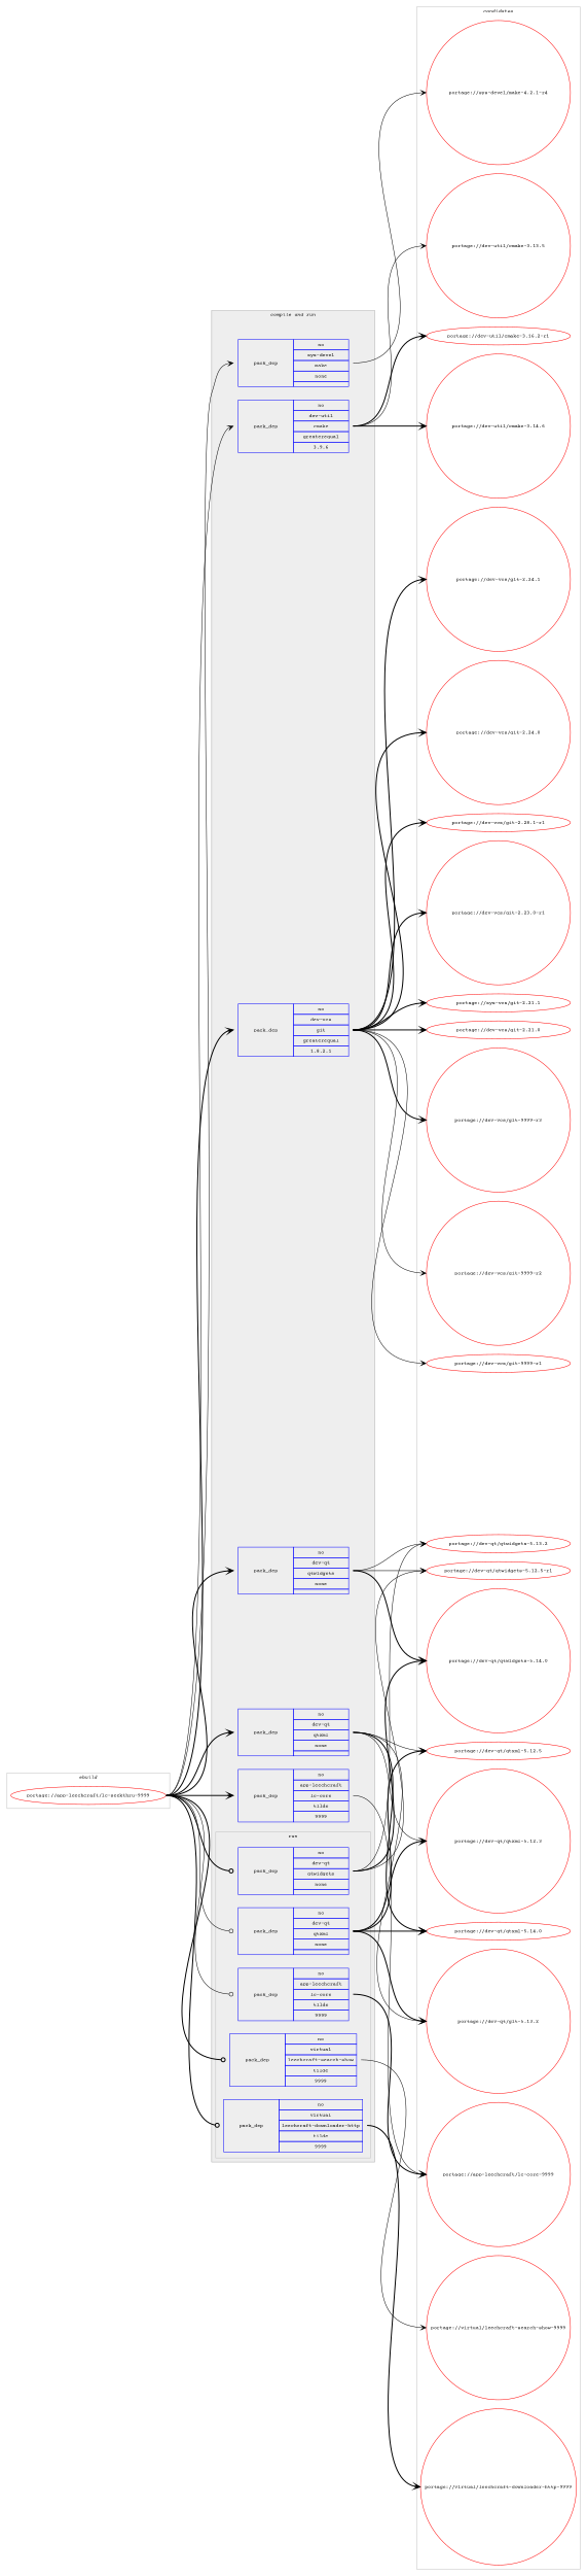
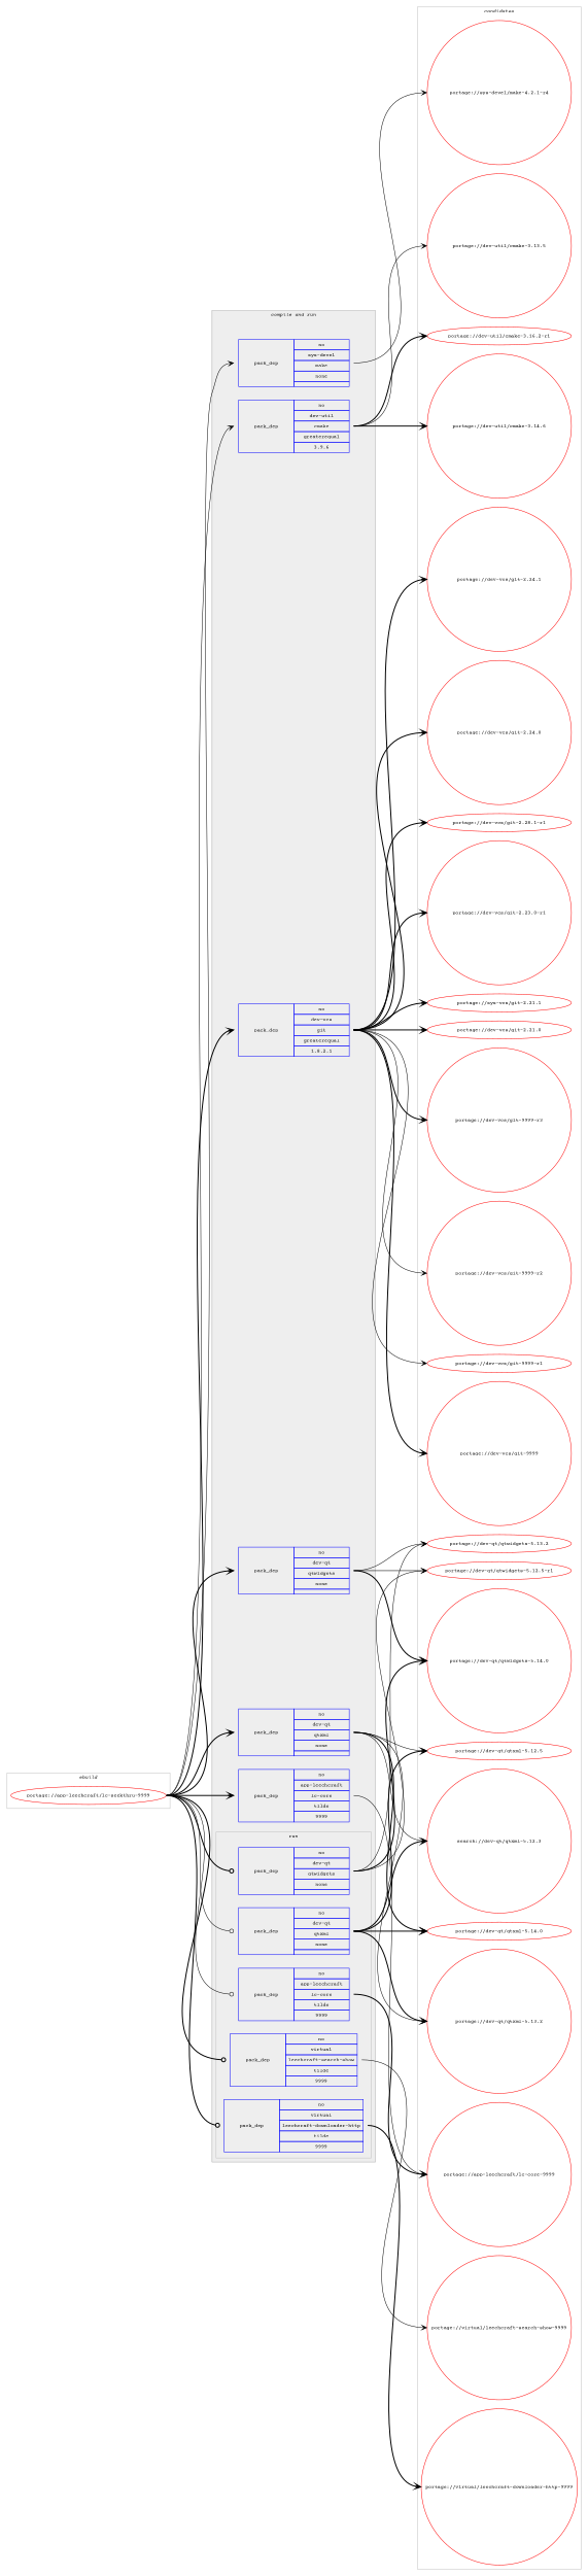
  digraph {
    compound=true
    concentrate=true
    fontname="Courier Prime"
    fontsize=10
    newrank=true
    rankdir=LR
    ranksep=1.5
    node [color=red fontname="Courier Prime" fontsize=10 shape=circle]
    edge [arrowhead=vee fontname="Courier Prime" headport=w style=bold tailport=e weight=100]
    n1 [label="portage://app-leechcraft/lc-seekthru-9999" shape=ellipse width=4]
    n2 [color=blue label=<<TABLE BORDER="0" CELLBORDER="1" CELLSPACING="0" CELLPADDING="4" WIDTH="220"><TR><TD ROWSPAN="6" CELLPADDING="30">pack_dep</TD></TR><TR><TD WIDTH="110">no</TD></TR><TR><TD>app-leechcraft</TD></TR><TR><TD>lc-core</TD></TR><TR><TD>tilde</TD></TR><TR><TD>9999</TD></TR></TABLE>> shape=none]
    n3 [color=blue label=<<TABLE BORDER="0" CELLBORDER="1" CELLSPACING="0" CELLPADDING="4" WIDTH="220"><TR><TD ROWSPAN="6" CELLPADDING="30">pack_dep</TD></TR><TR><TD WIDTH="110">no</TD></TR><TR><TD>dev-qt</TD></TR><TR><TD>qtwidgets</TD></TR><TR><TD>none</TD></TR><TR><TD></TD></TR></TABLE>> shape=none]
    n4 [color=blue label=<<TABLE BORDER="0" CELLBORDER="1" CELLSPACING="0" CELLPADDING="4" WIDTH="220"><TR><TD ROWSPAN="6" CELLPADDING="30">pack_dep</TD></TR><TR><TD WIDTH="110">no</TD></TR><TR><TD>dev-qt</TD></TR><TR><TD>qtxml</TD></TR><TR><TD>none</TD></TR><TR><TD></TD></TR></TABLE>> shape=none]
    n5 [color=blue label=<<TABLE BORDER="0" CELLBORDER="1" CELLSPACING="0" CELLPADDING="4" WIDTH="220"><TR><TD ROWSPAN="6" CELLPADDING="30">pack_dep</TD></TR><TR><TD WIDTH="110">no</TD></TR><TR><TD>dev-util</TD></TR><TR><TD>cmake</TD></TR><TR><TD>greaterequal</TD></TR><TR><TD>3.9.6</TD></TR></TABLE>> shape=none]
    n6 [color=blue label=<<TABLE BORDER="0" CELLBORDER="1" CELLSPACING="0" CELLPADDING="4" WIDTH="220"><TR><TD ROWSPAN="6" CELLPADDING="30">pack_dep</TD></TR><TR><TD WIDTH="110">no</TD></TR><TR><TD>dev-vcs</TD></TR><TR><TD>git</TD></TR><TR><TD>greaterequal</TD></TR><TR><TD>1.8.2.1</TD></TR></TABLE>> shape=none]
    n7 [color=blue label=<<TABLE BORDER="0" CELLBORDER="1" CELLSPACING="0" CELLPADDING="4" WIDTH="220"><TR><TD ROWSPAN="6" CELLPADDING="30">pack_dep</TD></TR><TR><TD WIDTH="110">no</TD></TR><TR><TD>sys-devel</TD></TR><TR><TD>make</TD></TR><TR><TD>none</TD></TR><TR><TD></TD></TR></TABLE>> shape=none]
    n8 [color=blue label=<<TABLE BORDER="0" CELLBORDER="1" CELLSPACING="0" CELLPADDING="4" WIDTH="220"><TR><TD ROWSPAN="6" CELLPADDING="30">pack_dep</TD></TR><TR><TD WIDTH="110">no</TD></TR><TR><TD>app-leechcraft</TD></TR><TR><TD>lc-core</TD></TR><TR><TD>tilde</TD></TR><TR><TD>9999</TD></TR></TABLE>> shape=none]
    n9 [color=blue label=<<TABLE BORDER="0" CELLBORDER="1" CELLSPACING="0" CELLPADDING="4" WIDTH="220"><TR><TD ROWSPAN="6" CELLPADDING="30">pack_dep</TD></TR><TR><TD WIDTH="110">no</TD></TR><TR><TD>dev-qt</TD></TR><TR><TD>qtwidgets</TD></TR><TR><TD>none</TD></TR><TR><TD></TD></TR></TABLE>> shape=none]
    n10 [color=blue label=<<TABLE BORDER="0" CELLBORDER="1" CELLSPACING="0" CELLPADDING="4" WIDTH="220"><TR><TD ROWSPAN="6" CELLPADDING="30">pack_dep</TD></TR><TR><TD WIDTH="110">no</TD></TR><TR><TD>dev-qt</TD></TR><TR><TD>qtxml</TD></TR><TR><TD>none</TD></TR><TR><TD></TD></TR></TABLE>> shape=none]
    n11 [color=blue label=<<TABLE BORDER="0" CELLBORDER="1" CELLSPACING="0" CELLPADDING="4" WIDTH="220"><TR><TD ROWSPAN="6" CELLPADDING="30">pack_dep</TD></TR><TR><TD WIDTH="110">no</TD></TR><TR><TD>virtual</TD></TR><TR><TD>leechcraft-downloader-http</TD></TR><TR><TD>tilde</TD></TR><TR><TD>9999</TD></TR></TABLE>> shape=none]
    n12 [color=blue label=<<TABLE BORDER="0" CELLBORDER="1" CELLSPACING="0" CELLPADDING="4" WIDTH="220"><TR><TD ROWSPAN="6" CELLPADDING="30">pack_dep</TD></TR><TR><TD WIDTH="110">no</TD></TR><TR><TD>virtual</TD></TR><TR><TD>leechcraft-search-show</TD></TR><TR><TD>tilde</TD></TR><TR><TD>9999</TD></TR></TABLE>> shape=none]
    n13 [label="portage://app-leechcraft/lc-core-9999" width=4]
    n14 [label="portage://dev-qt/qtwidgets-5.14.0" width=4]
    n15 [label="portage://dev-qt/qtwidgets-5.13.2" shape=ellipse width=4]
    n16 [label="portage://dev-qt/qtwidgets-5.12.5-r1" shape=ellipse width=4]
    n17 [label="portage://dev-qt/qtxml-5.14.0" shape=ellipse width=4]
-   n18 [label="portage://dev-qt/git-5.13.2" width=4]
+   n18 [label="portage://dev-qt/qtxml-5.13.2" width=4]
    n19 [label="portage://dev-qt/qtxml-5.12.5" shape=ellipse width=4]
-   n20 [label="portage://dev-qt/qtxml-5.12.3" width=4]
+   n20 [label="search://dev-qt/qtxml-5.12.3" width=4]
    n21 [label="portage://dev-util/cmake-3.16.2-r1" shape=ellipse width=4]
    n22 [label="portage://dev-util/cmake-3.14.6" width=4]
    n23 [label="portage://dev-util/cmake-3.13.5" width=4]
    n24 [label="portage://dev-vcs/git-9999-r3" width=4]
    n25 [label="portage://dev-vcs/git-9999-r2" width=4]
    n26 [label="portage://dev-vcs/git-9999-r1" shape=ellipse width=4]
+   n27 [label="portage://dev-vcs/git-9999" width=4]
    n28 [label="portage://dev-vcs/git-2.24.1" width=4]
    n29 [label="portage://dev-vcs/git-2.24.0" width=4]
    n30 [label="portage://dev-vcs/git-2.28.1-r1" shape=ellipse width=4]
    n31 [label="portage://dev-vcs/git-2.23.0-r1" width=4]
    n32 [label="portage://sys-vcs/git-2.21.1" shape=ellipse width=4]
    n33 [label="portage://dev-vcs/git-2.21.0" shape=ellipse width=4]
    n34 [label="portage://sys-devel/make-4.2.1-r4" width=4]
    n35 [label="portage://virtual/leechcraft-downloader-http-9999" width=4]
    n36 [label="portage://virtual/leechcraft-search-show-9999" width=4]
    subgraph cluster_1 {
      color=gray
      label=<<i>ebuild</i>>
      rank=same
      n1
    }
    subgraph cluster_2 {
      color=gray
      label=<<i>dependencies</i>>
      subgraph cluster_3 {
        color=gray
        fillcolor="#eeeeee"
        label=<<i>compile</i>>
        style=filled
        subgraph sub_4 {
          color=gray
          fillcolor="#eeeeee"
          label=<<i>compile</i>>
          style=filled
          n2
        }
        subgraph sub_5 {
          color=gray
          fillcolor="#eeeeee"
          label=<<i>compile</i>>
          style=filled
          n3
        }
        subgraph sub_6 {
          color=gray
          fillcolor="#eeeeee"
          label=<<i>compile</i>>
          style=filled
          n4
        }
        subgraph sub_7 {
          color=gray
          fillcolor="#eeeeee"
          label=<<i>compile</i>>
          style=filled
          n5
        }
        subgraph sub_8 {
          color=gray
          fillcolor="#eeeeee"
          label=<<i>compile</i>>
          style=filled
          n6
        }
        subgraph sub_9 {
          color=gray
          fillcolor="#eeeeee"
          label=<<i>compile</i>>
          style=filled
          n7
        }
      }
      subgraph cluster_10 {
        color=gray
        fillcolor="#eeeeee"
        label=<<i>compile and run</i>>
        style=filled
      }
      subgraph cluster_11 {
        color=gray
        fillcolor="#eeeeee"
        label=<<i>run</i>>
        style=filled
        subgraph sub_12 {
          color=gray
          fillcolor="#eeeeee"
          label=<<i>run</i>>
          style=filled
          n8
        }
        subgraph sub_13 {
          color=gray
          fillcolor="#eeeeee"
          label=<<i>run</i>>
          style=filled
          n9
        }
        subgraph sub_14 {
          color=gray
          fillcolor="#eeeeee"
          label=<<i>run</i>>
          style=filled
          n10
        }
        subgraph sub_15 {
          color=gray
          fillcolor="#eeeeee"
          label=<<i>run</i>>
          style=filled
          n11
        }
        subgraph sub_16 {
          color=gray
          fillcolor="#eeeeee"
          label=<<i>run</i>>
          style=filled
          n12
        }
      }
    }
    subgraph cluster_17 {
      color=gray
      label=<<i>candidates</i>>
      rank=same
      subgraph sub_18 {
        color=black
        label=<<i>candidates</i>>
        nodesep=1
        rank=same
        n13
      }
      subgraph sub_19 {
        color=black
        label=<<i>candidates</i>>
        nodesep=1
        rank=same
        n14
        n15
        n16
      }
      subgraph sub_20 {
        color=black
        label=<<i>candidates</i>>
        nodesep=1
        rank=same
        n17
        n18
        n19
        n20
      }
      subgraph sub_21 {
        color=black
        label=<<i>candidates</i>>
        nodesep=1
        rank=same
        n21
        n22
        n23
      }
      subgraph sub_22 {
        color=black
        label=<<i>candidates</i>>
        nodesep=1
        rank=same
        n24
        n25
        n26
+       n27
        n28
        n29
        n30
        n31
        n32
        n33
      }
      subgraph sub_23 {
        color=black
        label=<<i>candidates</i>>
        nodesep=1
        rank=same
        n34
      }
      subgraph sub_24 {
        color=black
        label=<<i>candidates</i>>
        nodesep=1
        rank=same
        n13
      }
      subgraph sub_25 {
        color=black
        label=<<i>candidates</i>>
        nodesep=1
        rank=same
        n14
        n15
        n16
      }
      subgraph sub_26 {
        color=black
        label=<<i>candidates</i>>
        nodesep=1
        rank=same
        n17
        n18
        n19
        n20
      }
      subgraph sub_27 {
        color=black
        label=<<i>candidates</i>>
        nodesep=1
        rank=same
        n35
      }
      subgraph sub_28 {
        color=black
        label=<<i>candidates</i>>
        nodesep=1
        rank=same
        n36
      }
    }
    n1 -> n2 [weight=20]
    n1 -> n3 [weight=20]
    n1 -> n4 [weight=20]
    n1 -> n5 [style=solid weight=20]
    n1 -> n6 [weight=20]
    n1 -> n7 [style=solid weight=20]
    n1 -> n8 [arrowhead=odot style=solid weight=20]
    n1 -> n9 [arrowhead=odot weight=20]
    n1 -> n10 [arrowhead=odot style=solid weight=20]
    n1 -> n11 [arrowhead=odot weight=20]
    n1 -> n12 [arrowhead=odot weight=20]
    n2 -> n13 [style=solid]
    n3 -> n14
    n3 -> n15 [style=solid]
    n3 -> n16 [style=solid]
    n4 -> n17
    n4 -> n18 [style=solid]
    n4 -> n19 [style=solid]
    n4 -> n20 [style=solid]
    n5 -> n21
    n5 -> n22
    n5 -> n23 [style=solid]
    n6 -> n24
    n6 -> n25 [style=solid]
    n6 -> n26 [style=solid]
+   n6 -> n27
    n6 -> n28
    n6 -> n29
    n6 -> n30
    n6 -> n31
    n6 -> n32
    n6 -> n33
    n7 -> n34 [style=solid]
    n8 -> n13
    n9 -> n14
    n9 -> n15 [style=solid]
    n9 -> n16 [style=solid]
    n10 -> n17
    n10 -> n18
    n10 -> n19
    n10 -> n20
    n11 -> n35
    n12 -> n36 [style=solid]
  }
